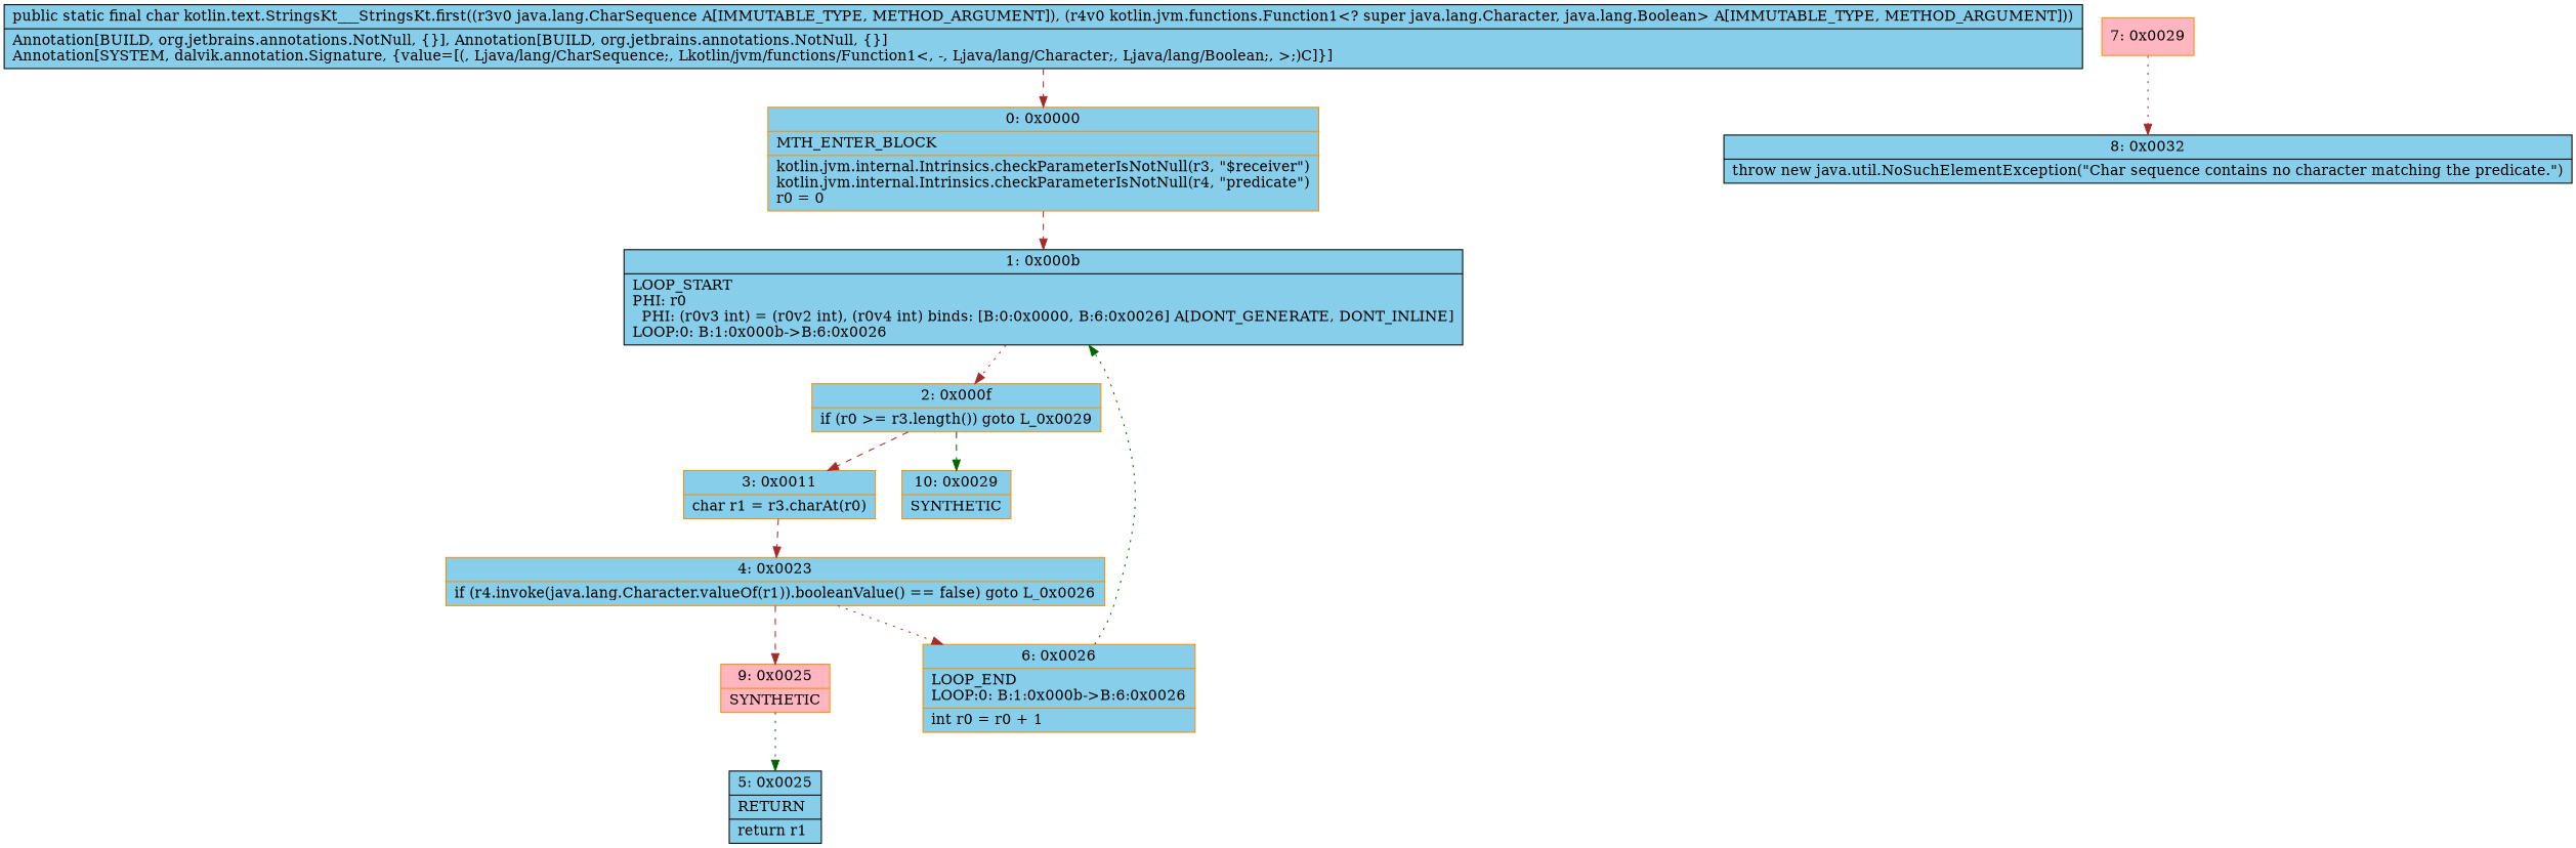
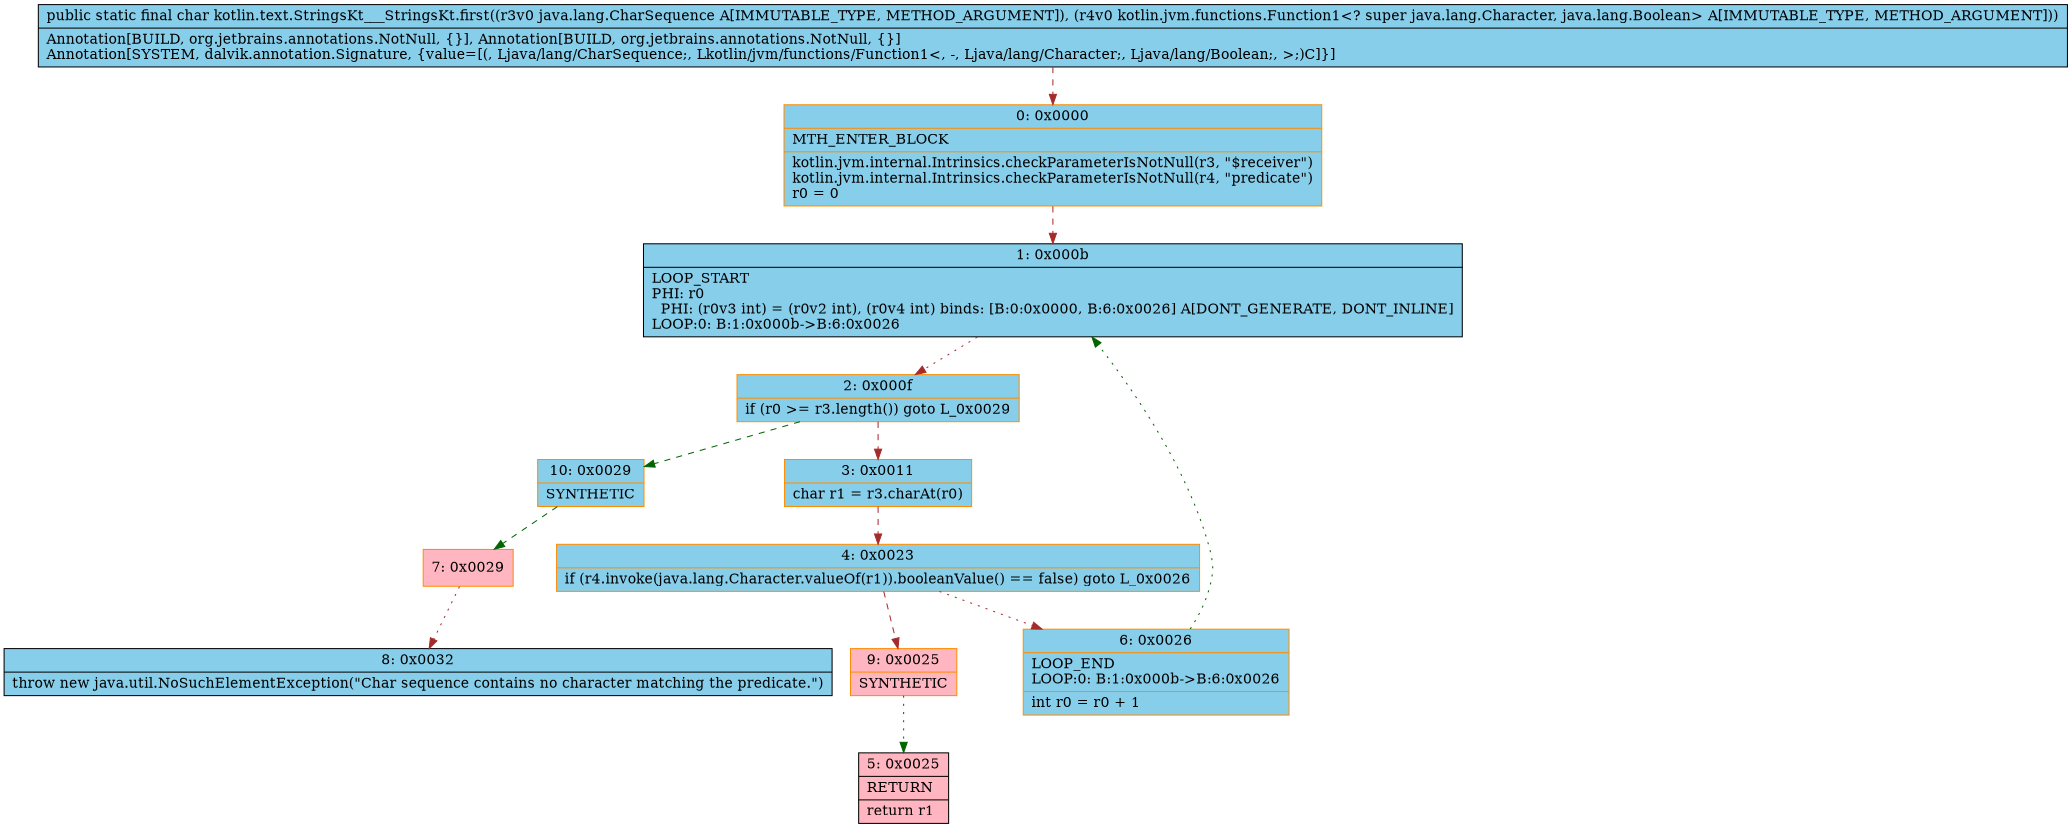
  digraph {
    node [color=darkorange fillcolor=skyblue shape=record style=filled]
    edge [color=brown style=dashed]
    n1 [label="{0\:\ 0x0000|MTH_ENTER_BLOCK\l|kotlin.jvm.internal.Intrinsics.checkParameterIsNotNull(r3, \"$receiver\")\lkotlin.jvm.internal.Intrinsics.checkParameterIsNotNull(r4, \"predicate\")\lr0 = 0\l}"]
    n2 [color=black label="{1\:\ 0x000b|LOOP_START\lPHI: r0 \l  PHI: (r0v3 int) = (r0v2 int), (r0v4 int) binds: [B:0:0x0000, B:6:0x0026] A[DONT_GENERATE, DONT_INLINE]\lLOOP:0: B:1:0x000b\-\>B:6:0x0026\l}"]
    n3 [label="{2\:\ 0x000f|if (r0 \>= r3.length()) goto L_0x0029\l}"]
    n4 [label="{3\:\ 0x0011|char r1 = r3.charAt(r0)\l}"]
    n5 [label="{10\:\ 0x0029|SYNTHETIC\l}"]
    n6 [label="{4\:\ 0x0023|if (r4.invoke(java.lang.Character.valueOf(r1)).booleanValue() == false) goto L_0x0026\l}"]
    n7 [fillcolor=lightpink label="{7\:\ 0x0029}"]
    n8 [label="{6\:\ 0x0026|LOOP_END\lLOOP:0: B:1:0x000b\-\>B:6:0x0026\l|int r0 = r0 + 1\l}"]
    n9 [fillcolor=lightpink label="{9\:\ 0x0025|SYNTHETIC\l}"]
-   n10 [color=black label="{5\:\ 0x0025|RETURN\l|return r1\l}"]
+   n10 [color=black fillcolor=lightpink label="{5\:\ 0x0025|RETURN\l|return r1\l}"]
    n11 [color=black label="{8\:\ 0x0032|throw new java.util.NoSuchElementException(\"Char sequence contains no character matching the predicate.\")\l}"]
    n12 [color=black label="{public static final char kotlin.text.StringsKt___StringsKt.first((r3v0 java.lang.CharSequence A[IMMUTABLE_TYPE, METHOD_ARGUMENT]), (r4v0 kotlin.jvm.functions.Function1\<? super java.lang.Character, java.lang.Boolean\> A[IMMUTABLE_TYPE, METHOD_ARGUMENT]))  | Annotation[BUILD, org.jetbrains.annotations.NotNull, \{\}], Annotation[BUILD, org.jetbrains.annotations.NotNull, \{\}]\lAnnotation[SYSTEM, dalvik.annotation.Signature, \{value=[(, Ljava\/lang\/CharSequence;, Lkotlin\/jvm\/functions\/Function1\<, \-, Ljava\/lang\/Character;, Ljava\/lang\/Boolean;, \>;)C]\}]\l}"]
    n1 -> n2
    n2 -> n3 [style=dotted]
    n3 -> n4
    n3 -> n5 [color=darkgreen]
    n4 -> n6
+   n5 -> n7 [color=darkgreen]
    n6 -> n8 [style=dotted]
    n6 -> n9
    n7 -> n11 [style=dotted]
    n8 -> n2 [color=darkgreen style=dotted]
    n9 -> n10 [color=darkgreen style=dotted]
    n12 -> n1
  }
